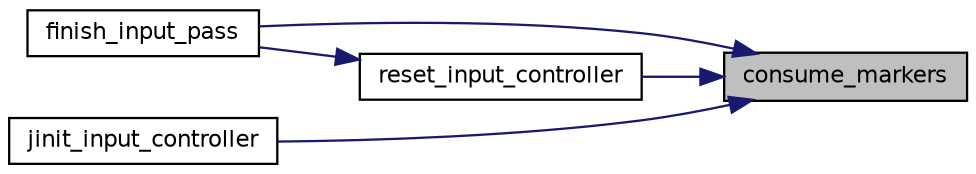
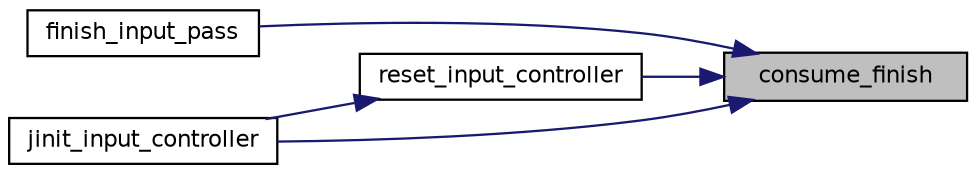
  digraph {
    rankdir=RL
    node [color=black fontname=Helvetica fontsize=10 shape=record]
    edge [color=midnightblue dir=back fontname=Helvetica fontsize=10 labelfontname=Helvetica labelfontsize=10 style=solid]
-   n1 [fillcolor=grey75 fontcolor=black height=0.2 label=consume_markers style=filled width=0.4]
+   n1 [fillcolor=grey75 fontcolor=black height=0.2 label=consume_finish style=filled width=0.4]
    n2 [height=0.2 label=finish_input_pass width=0.4]
    n3 [height=0.2 label=jinit_input_controller width=0.4]
    n4 [height=0.2 label=reset_input_controller width=0.4]
    n1 -> n2
    n1 -> n3
    n1 -> n4
-   n4 -> n2
+   n4 -> n3
  }
